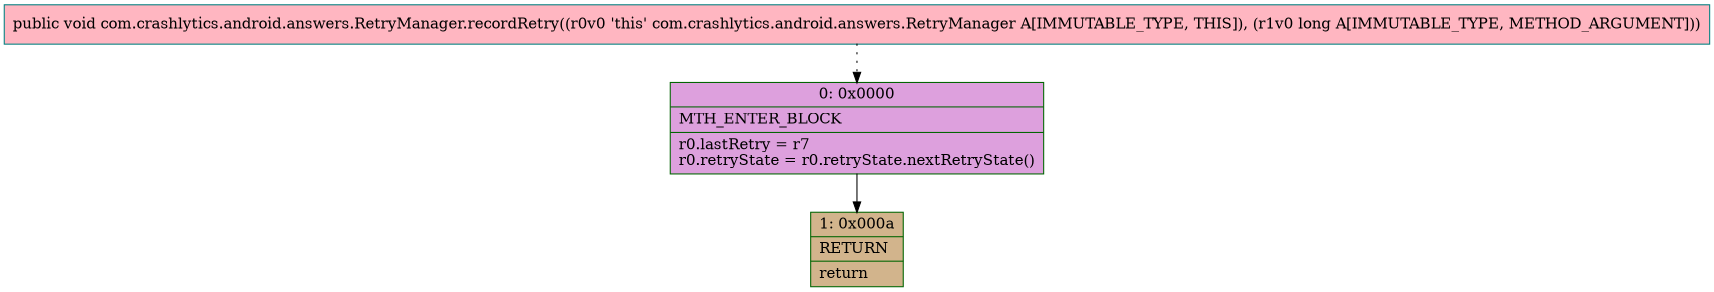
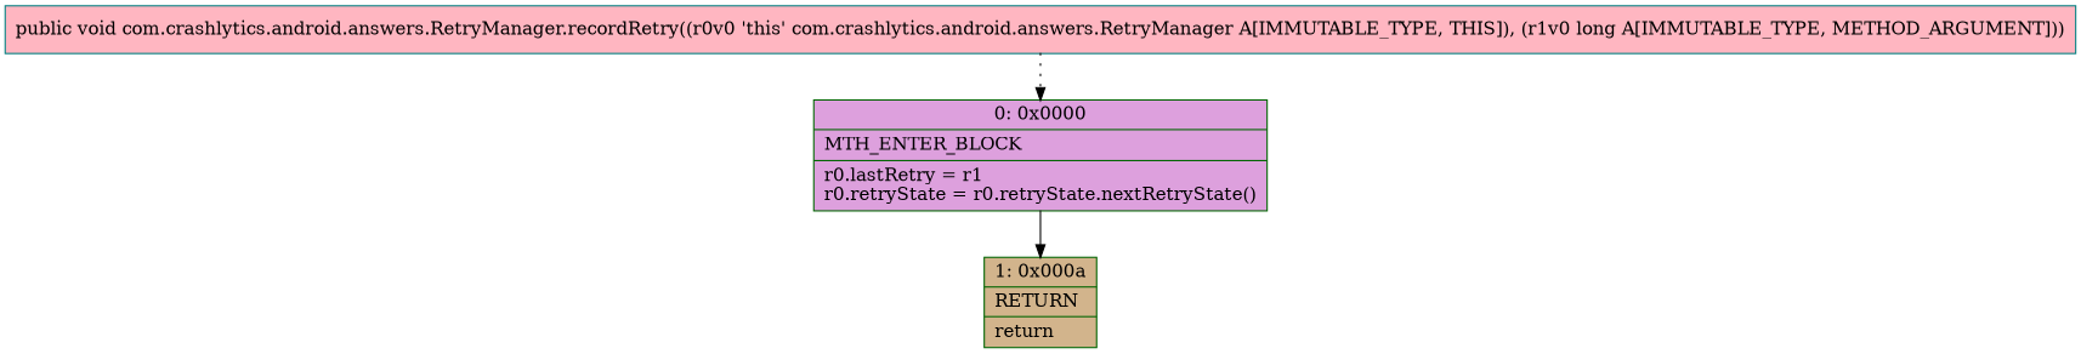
  digraph {
    node [shape=record style=filled color=darkgreen]
-   n1 [label="{0\:\ 0x0000|MTH_ENTER_BLOCK\l|r0.lastRetry = r7\lr0.retryState = r0.retryState.nextRetryState()\l}" fillcolor=plum]
+   n1 [label="{0\:\ 0x0000|MTH_ENTER_BLOCK\l|r0.lastRetry = r1\lr0.retryState = r0.retryState.nextRetryState()\l}" fillcolor=plum]
    n2 [label="{1\:\ 0x000a|RETURN\l|return\l}" fillcolor=tan]
    n3 [label="{public void com.crashlytics.android.answers.RetryManager.recordRetry((r0v0 'this' com.crashlytics.android.answers.RetryManager A[IMMUTABLE_TYPE, THIS]), (r1v0 long A[IMMUTABLE_TYPE, METHOD_ARGUMENT])) }" fillcolor=lightpink color=teal]
    n1 -> n2 [style=solid]
    n3 -> n1 [style=dotted]
  }
